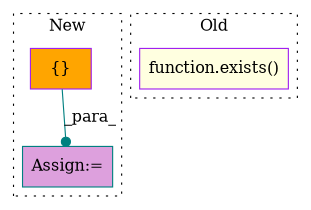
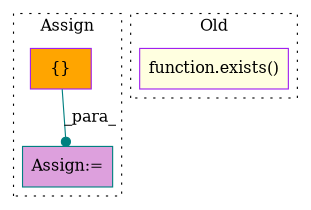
  digraph {
    node [shape=box style=filled color=purple]
    n1 [a=59 l="2,1" label="{}" s="5259,5259" fillcolor=orange]
    n2 [a=68 l=3 label="Assign:=" s=5791 fillcolor=plum color=teal]
    n3 [a=75 l="7,1" label="function.exists()" s="5338,5355" fillcolor=lightyellow]
    subgraph cluster_1 {
-     label=New
+     label=Assign
      style=dotted
      n1
      n2
    }
    subgraph cluster_2 {
      label=Old
      style=dotted
      n3
    }
    n1 -> n2 [label=_para_ color=teal arrowhead=dot]
  }
